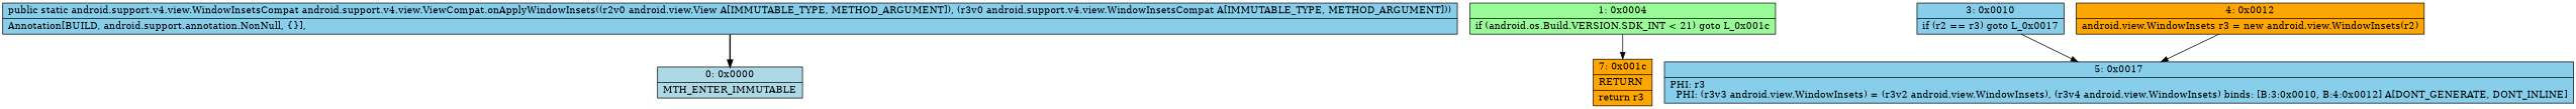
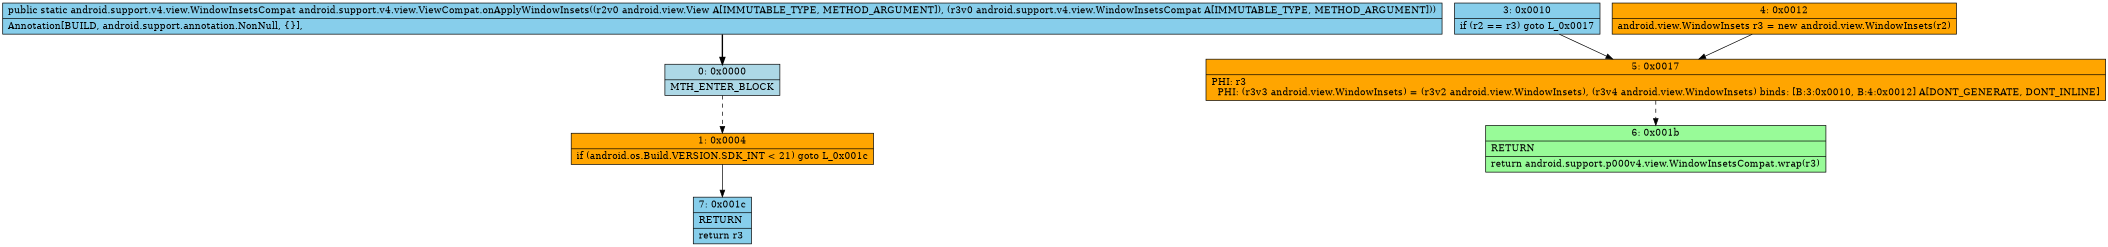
  digraph {
    node [fillcolor=skyblue shape=record style=filled]
    edge [style=solid]
-   n1 [fillcolor=lightblue label="{0\:\ 0x0000|MTH_ENTER_IMMUTABLE\l}"]
-   n2 [fillcolor=palegreen label="{1\:\ 0x0004|if (android.os.Build.VERSION.SDK_INT \< 21) goto L_0x001c\l}"]
-   n3 [fillcolor=orange label="{7\:\ 0x001c|RETURN\l|return r3\l}"]
+   n1 [fillcolor=lightblue label="{0\:\ 0x0000|MTH_ENTER_BLOCK\l}"]
+   n2 [fillcolor=orange label="{1\:\ 0x0004|if (android.os.Build.VERSION.SDK_INT \< 21) goto L_0x001c\l}"]
+   n3 [label="{7\:\ 0x001c|RETURN\l|return r3\l}"]
    n4 [label="{3\:\ 0x0010|if (r2 == r3) goto L_0x0017\l}"]
-   n5 [label="{5\:\ 0x0017|PHI: r3 \l  PHI: (r3v3 android.view.WindowInsets) = (r3v2 android.view.WindowInsets), (r3v4 android.view.WindowInsets) binds: [B:3:0x0010, B:4:0x0012] A[DONT_GENERATE, DONT_INLINE]\l}"]
+   n5 [fillcolor=orange label="{5\:\ 0x0017|PHI: r3 \l  PHI: (r3v3 android.view.WindowInsets) = (r3v2 android.view.WindowInsets), (r3v4 android.view.WindowInsets) binds: [B:3:0x0010, B:4:0x0012] A[DONT_GENERATE, DONT_INLINE]\l}"]
    n6 [fillcolor=orange label="{4\:\ 0x0012|android.view.WindowInsets r3 = new android.view.WindowInsets(r2)\l}"]
+   n7 [fillcolor=palegreen label="{6\:\ 0x001b|RETURN\l|return android.support.p000v4.view.WindowInsetsCompat.wrap(r3)\l}"]
    n8 [label="{public static android.support.v4.view.WindowInsetsCompat android.support.v4.view.ViewCompat.onApplyWindowInsets((r2v0 android.view.View A[IMMUTABLE_TYPE, METHOD_ARGUMENT]), (r3v0 android.support.v4.view.WindowInsetsCompat A[IMMUTABLE_TYPE, METHOD_ARGUMENT]))  | Annotation[BUILD, android.support.annotation.NonNull, \{\}], \l}"]
+   n1 -> n2 [style=dashed]
    n2 -> n3
    n4 -> n5
+   n5 -> n7 [style=dashed]
    n6 -> n5
    n8 -> n1 [style=bold]
  }
